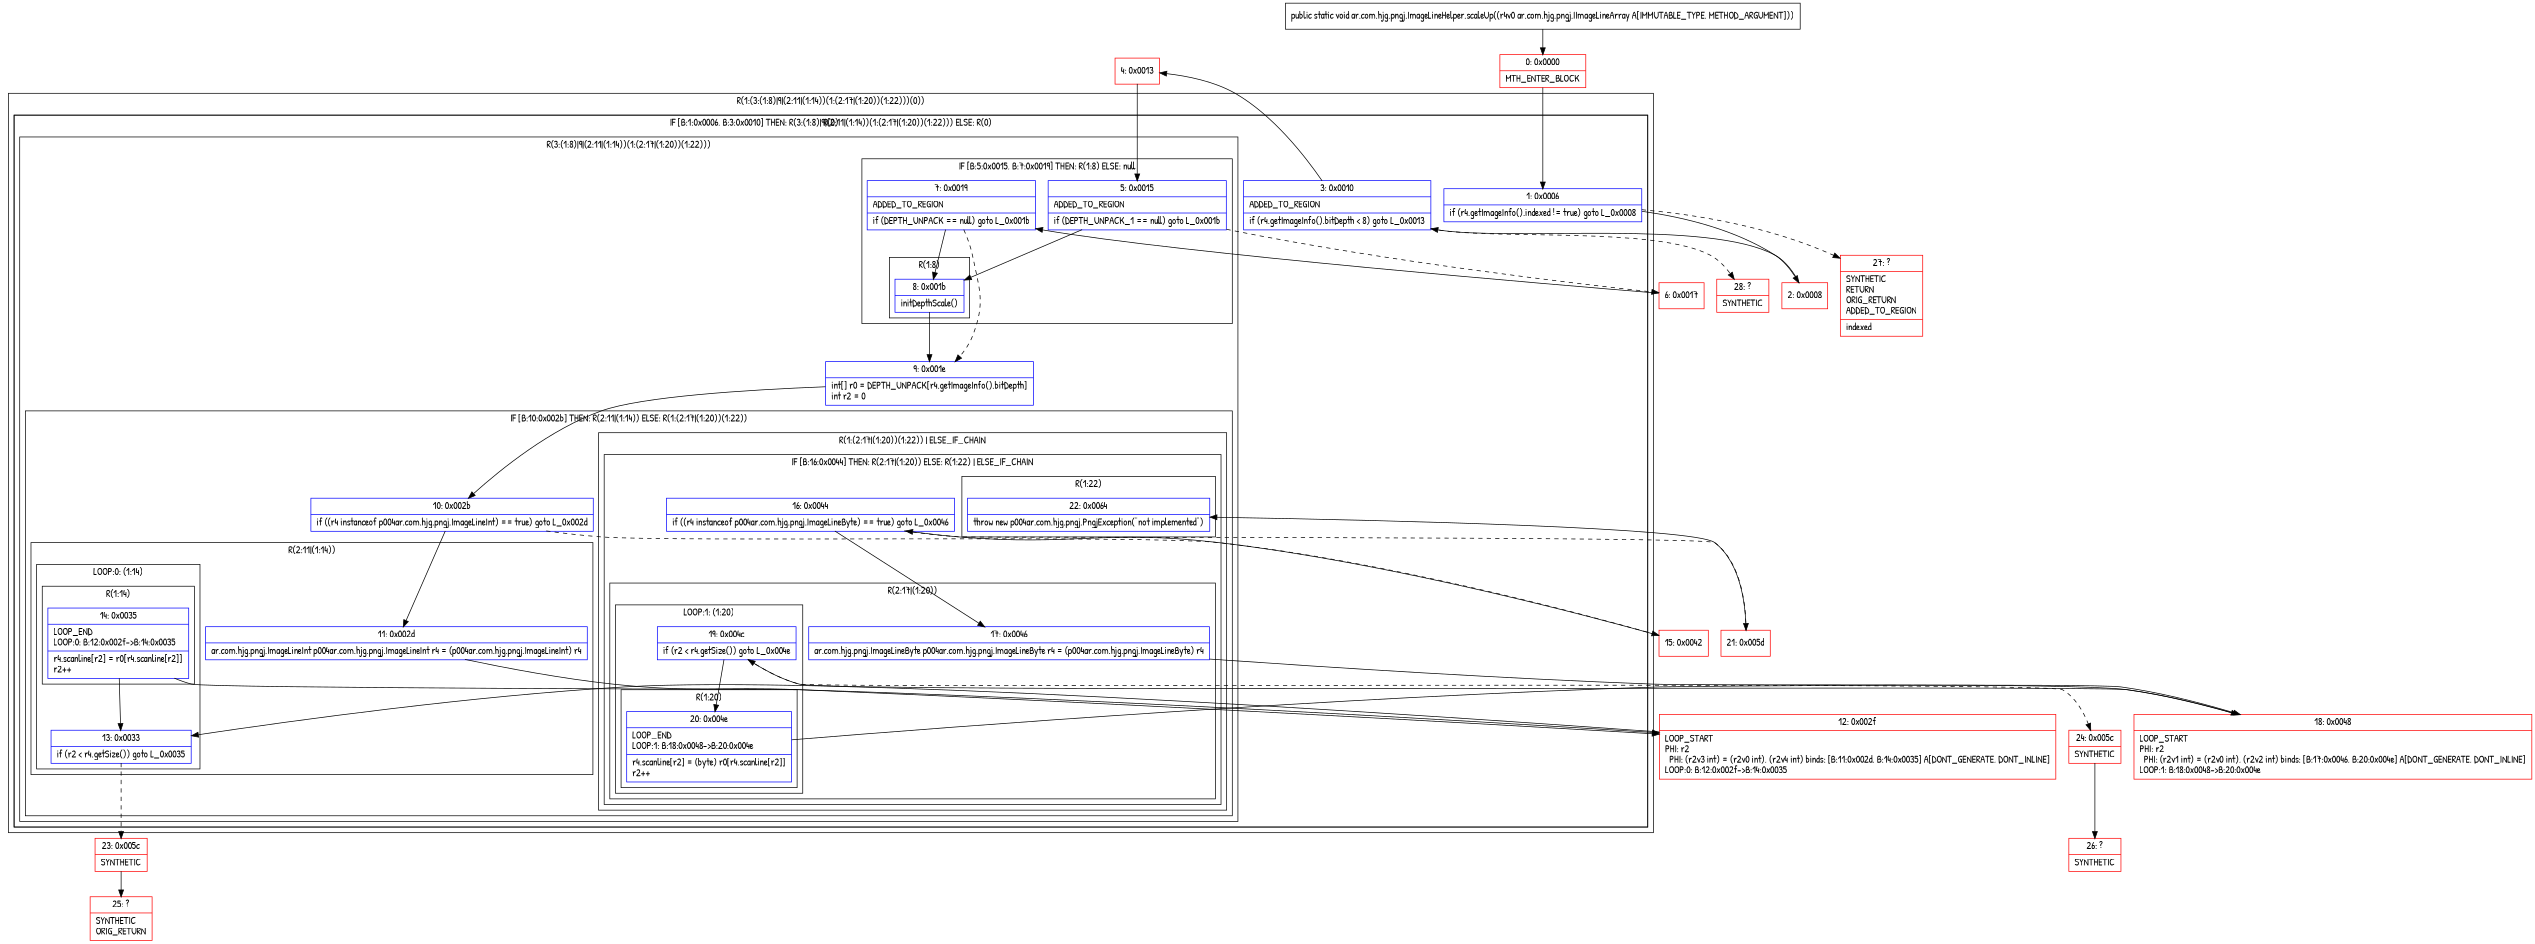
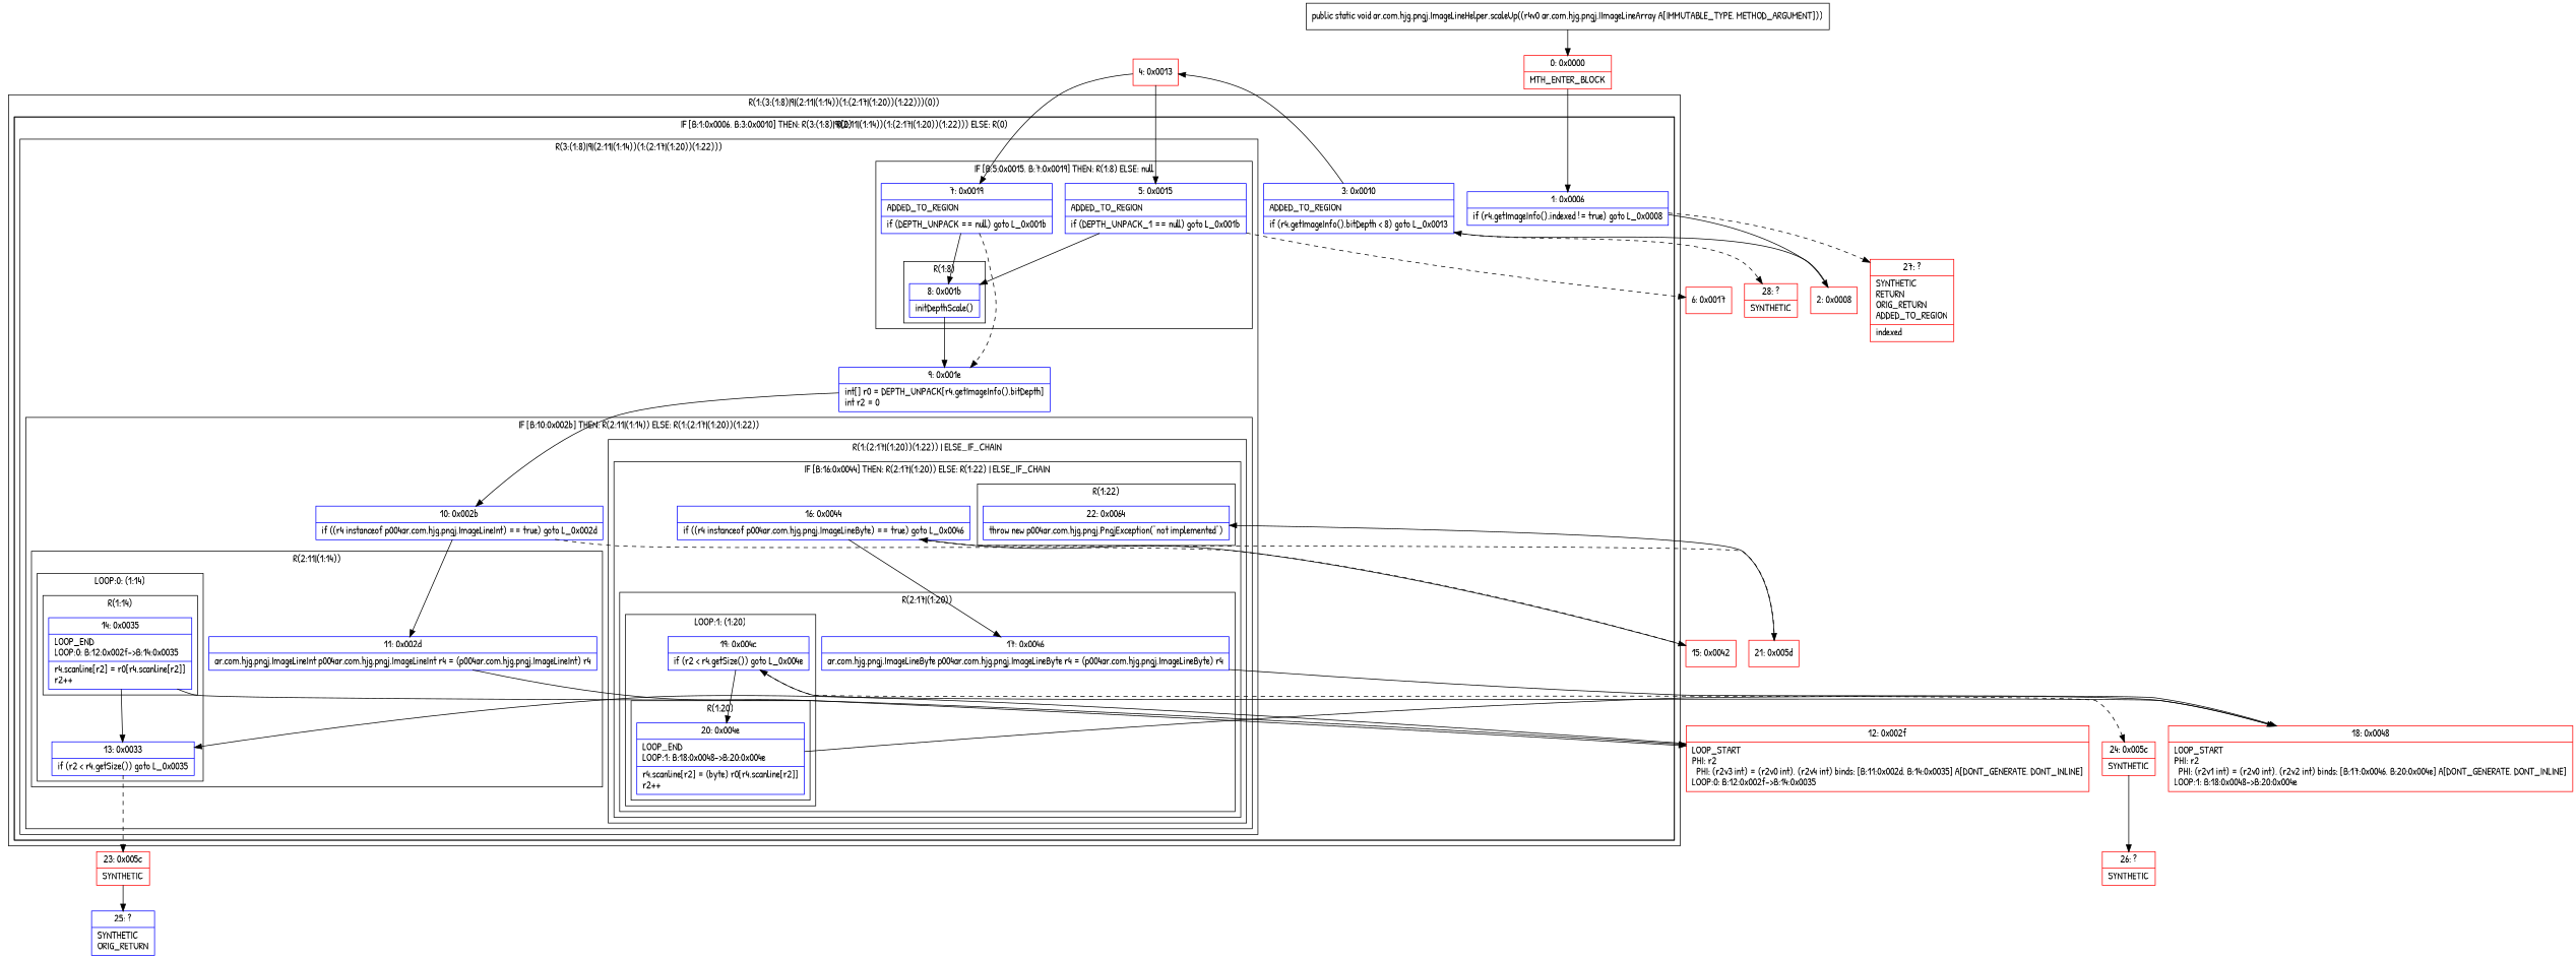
  digraph {
    fontname="Patrick Hand"
    node [color=blue fontname="Patrick Hand" shape=record]
    edge [fontname="Patrick Hand"]
    n1 [label="{8\:\ 0x001b|initDepthScale()\l}"]
    n2 [label="{5\:\ 0x0015|ADDED_TO_REGION\l|if (DEPTH_UNPACK_1 == null) goto L_0x001b\l}"]
    n3 [label="{7\:\ 0x0019|ADDED_TO_REGION\l|if (DEPTH_UNPACK == null) goto L_0x001b\l}"]
    n4 [label="{14\:\ 0x0035|LOOP_END\lLOOP:0: B:12:0x002f\-\>B:14:0x0035\l|r4.scanline[r2] = r0[r4.scanline[r2]]\lr2++\l}"]
    n5 [label="{13\:\ 0x0033|if (r2 \< r4.getSize()) goto L_0x0035\l}"]
    n6 [label="{11\:\ 0x002d|ar.com.hjg.pngj.ImageLineInt p004ar.com.hjg.pngj.ImageLineInt r4 = (p004ar.com.hjg.pngj.ImageLineInt) r4\l}"]
    n7 [label="{20\:\ 0x004e|LOOP_END\lLOOP:1: B:18:0x0048\-\>B:20:0x004e\l|r4.scanline[r2] = (byte) r0[r4.scanline[r2]]\lr2++\l}"]
    n8 [label="{19\:\ 0x004c|if (r2 \< r4.getSize()) goto L_0x004e\l}"]
    n9 [label="{17\:\ 0x0046|ar.com.hjg.pngj.ImageLineByte p004ar.com.hjg.pngj.ImageLineByte r4 = (p004ar.com.hjg.pngj.ImageLineByte) r4\l}"]
    n10 [label="{22\:\ 0x0064|throw new p004ar.com.hjg.pngj.PngjException(\"not implemented\")\l}"]
    n11 [label="{16\:\ 0x0044|if ((r4 instanceof p004ar.com.hjg.pngj.ImageLineByte) == true) goto L_0x0046\l}"]
    n12 [label="{10\:\ 0x002b|if ((r4 instanceof p004ar.com.hjg.pngj.ImageLineInt) == true) goto L_0x002d\l}"]
    n13 [label="{9\:\ 0x001e|int[] r0 = DEPTH_UNPACK[r4.getImageInfo().bitDepth]\lint r2 = 0\l}"]
    n14 [label="{1\:\ 0x0006|if (r4.getImageInfo().indexed != true) goto L_0x0008\l}"]
    n15 [label="{3\:\ 0x0010|ADDED_TO_REGION\l|if (r4.getImageInfo().bitDepth \< 8) goto L_0x0013\l}"]
    n16 [color=red label="{6\:\ 0x0017}"]
    n17 [color=red label="{12\:\ 0x002f|LOOP_START\lPHI: r2 \l  PHI: (r2v3 int) = (r2v0 int), (r2v4 int) binds: [B:11:0x002d, B:14:0x0035] A[DONT_GENERATE, DONT_INLINE]\lLOOP:0: B:12:0x002f\-\>B:14:0x0035\l}"]
    n18 [color=red label="{23\:\ 0x005c|SYNTHETIC\l}"]
    n19 [color=red label="{18\:\ 0x0048|LOOP_START\lPHI: r2 \l  PHI: (r2v1 int) = (r2v0 int), (r2v2 int) binds: [B:17:0x0046, B:20:0x004e] A[DONT_GENERATE, DONT_INLINE]\lLOOP:1: B:18:0x0048\-\>B:20:0x004e\l}"]
    n20 [color=red label="{24\:\ 0x005c|SYNTHETIC\l}"]
    n21 [color=red label="{21\:\ 0x005d}"]
    n22 [color=red label="{15\:\ 0x0042}"]
    n23 [color=red label="{2\:\ 0x0008}"]
    n24 [color=red label="{27\:\ ?|SYNTHETIC\lRETURN\lORIG_RETURN\lADDED_TO_REGION\l|indexed\l}"]
    n25 [color=red label="{4\:\ 0x0013}"]
    n26 [color=red label="{28\:\ ?|SYNTHETIC\l}"]
-   n27 [color=red label="{25\:\ ?|SYNTHETIC\lORIG_RETURN\l}"]
+   n27 [label="{25\:\ ?|SYNTHETIC\lORIG_RETURN\l}"]
    n28 [color=red label="{26\:\ ?|SYNTHETIC\l}"]
    n29 [color=red label="{0\:\ 0x0000|MTH_ENTER_BLOCK\l}"]
    n30 [label="{public static void ar.com.hjg.pngj.ImageLineHelper.scaleUp((r4v0 ar.com.hjg.pngj.IImageLineArray A[IMMUTABLE_TYPE, METHOD_ARGUMENT])) }" color=""]
    subgraph cluster_1 {
      label="R(1:(3:(1:8)|9|(2:11|(1:14))(1:(2:17|(1:20))(1:22)))(0))"
      subgraph cluster_2 {
        label="IF [B:1:0x0006, B:3:0x0010] THEN: R(3:(1:8)|9|(2:11|(1:14))(1:(2:17|(1:20))(1:22))) ELSE: R(0)"
        n14
        n15
        subgraph cluster_3 {
          label="R(3:(1:8)|9|(2:11|(1:14))(1:(2:17|(1:20))(1:22)))"
          n13
          subgraph cluster_4 {
            label="IF [B:5:0x0015, B:7:0x0019] THEN: R(1:8) ELSE: null"
            n2
            n3
            subgraph cluster_5 {
              label="R(1:8)"
              n1
            }
          }
          subgraph cluster_6 {
            label="IF [B:10:0x002b] THEN: R(2:11|(1:14)) ELSE: R(1:(2:17|(1:20))(1:22))"
            n12
            subgraph cluster_7 {
              label="R(2:11|(1:14))"
              n6
              subgraph cluster_8 {
                label="LOOP:0: (1:14)"
                n5
                subgraph cluster_9 {
                  label="R(1:14)"
                  n4
                }
              }
            }
            subgraph cluster_10 {
              label="R(1:(2:17|(1:20))(1:22)) | ELSE_IF_CHAIN\l"
              subgraph cluster_11 {
                label="IF [B:16:0x0044] THEN: R(2:17|(1:20)) ELSE: R(1:22) | ELSE_IF_CHAIN\l"
                n11
                subgraph cluster_12 {
                  label="R(2:17|(1:20))"
                  n9
                  subgraph cluster_13 {
                    label="LOOP:1: (1:20)"
                    n8
                    subgraph cluster_14 {
                      label="R(1:20)"
                      n7
                    }
                  }
                }
                subgraph cluster_15 {
                  label="R(1:22)"
                  n10
                }
              }
            }
          }
        }
        subgraph cluster_16 {
          label="R(0)"
        }
      }
    }
    n1 -> n13
    n2 -> n1
    n2 -> n16 [style=dashed]
    n3 -> n1
    n3 -> n13 [style=dashed]
    n4 -> n5
    n4 -> n17
    n5 -> n18 [style=dashed]
    n6 -> n17
    n7 -> n19
    n8 -> n7
    n8 -> n20 [style=dashed]
    n9 -> n19
    n11 -> n9
    n11 -> n21 [style=dashed]
    n12 -> n6
    n12 -> n22 [style=dashed]
    n13 -> n12
    n14 -> n23
    n14 -> n24 [style=dashed]
    n15 -> n25
    n15 -> n26 [style=dashed]
-   n16 -> n3
+   n25 -> n3
    n17 -> n5
    n18 -> n27
    n19 -> n8
    n20 -> n28
    n21 -> n10
    n22 -> n11
    n23 -> n15
    n25 -> n2
    n29 -> n14
    n30 -> n29
  }
